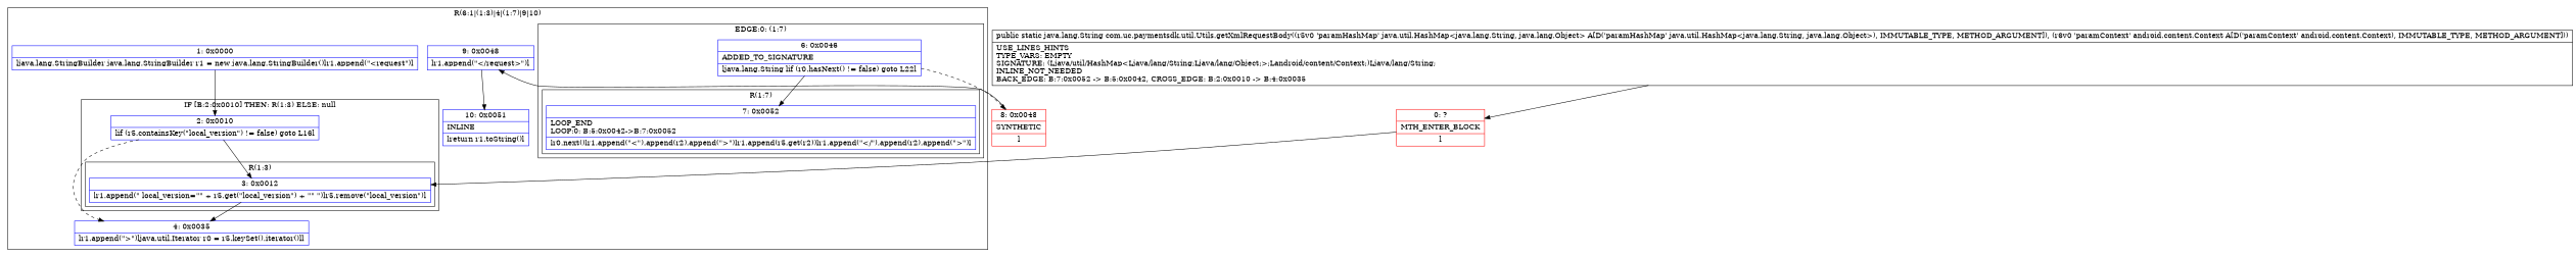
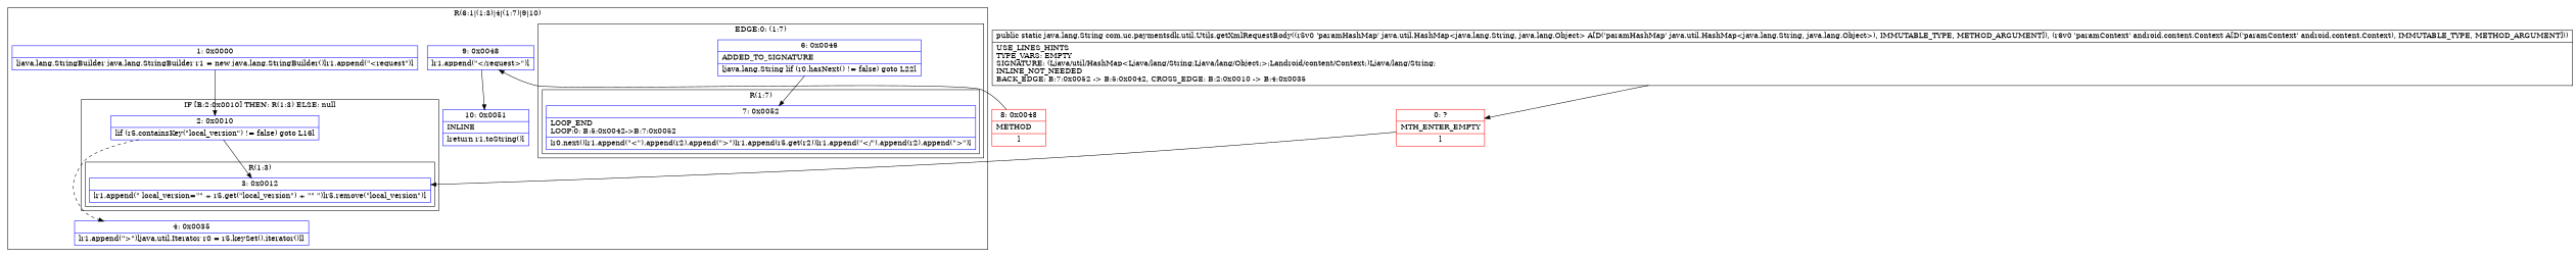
  digraph {
    node [color=blue shape=record]
    n1 [label="{3\:\ 0x0012|lr1.append(\" local_version=\"\" + r5.get(\"local_version\") + \"\" \")lr5.remove(\"local_version\")l}"]
    n2 [label="{2\:\ 0x0010|lif (r5.containsKey(\"local_version\") != false) goto L16l}"]
    n3 [label="{7\:\ 0x0052|LOOP_END\lLOOP:0: B:5:0x0042\-\>B:7:0x0052\l|lr0.next()lr1.append(\"\<\").append(r2).append(\"\>\")lr1.append(r5.get(r2))lr1.append(\"\<\/\").append(r2).append(\"\>\")l}"]
    n4 [label="{6\:\ 0x0046|ADDED_TO_SIGNATURE\l|ljava.lang.String lif (r0.hasNext() != false) goto L22l}"]
    n5 [label="{1\:\ 0x0000|ljava.lang.StringBuilder java.lang.StringBuilder r1 = new java.lang.StringBuilder()lr1.append(\"\<request\")l}"]
    n6 [label="{4\:\ 0x0035|lr1.append(\"\>\")ljava.util.Iterator r0 = r5.keySet().iterator()ll}"]
    n7 [label="{9\:\ 0x0048|lr1.append(\"\<\/request\>\")l}"]
    n8 [label="{10\:\ 0x0051|INLINE\l|lreturn r1.toString()l}"]
-   n9 [color=red label="{8\:\ 0x0048|SYNTHETIC\l|l}"]
-   n10 [color=red label="{0\:\ ?|MTH_ENTER_BLOCK\l|l}"]
+   n9 [color=red label="{8\:\ 0x0048|METHOD\l|l}"]
+   n10 [color=red label="{0\:\ ?|MTH_ENTER_EMPTY\l|l}"]
    n11 [label="{public static java.lang.String com.uc.paymentsdk.util.Utils.getXmlRequestBody((r5v0 'paramHashMap' java.util.HashMap\<java.lang.String, java.lang.Object\> A[D('paramHashMap' java.util.HashMap\<java.lang.String, java.lang.Object\>), IMMUTABLE_TYPE, METHOD_ARGUMENT]), (r6v0 'paramContext' android.content.Context A[D('paramContext' android.content.Context), IMMUTABLE_TYPE, METHOD_ARGUMENT]))  | USE_LINES_HINTS\lTYPE_VARS: EMPTY\lSIGNATURE: (Ljava\/util\/HashMap\<Ljava\/lang\/String;Ljava\/lang\/Object;\>;Landroid\/content\/Context;)Ljava\/lang\/String;\lINLINE_NOT_NEEDED\lBACK_EDGE: B:7:0x0052 \-\> B:5:0x0042, CROSS_EDGE: B:2:0x0010 \-\> B:4:0x0035\l}" color=""]
    subgraph cluster_1 {
      label="R(6:1|(1:3)|4|(1:7)|9|10)"
      n5
      n6
      n7
      n8
      subgraph cluster_2 {
        label="IF [B:2:0x0010] THEN: R(1:3) ELSE: null"
        n2
        subgraph cluster_3 {
          label="R(1:3)"
          n1
        }
      }
      subgraph cluster_4 {
        label="EDGE:0: (1:7)"
        n4
        subgraph cluster_5 {
          label="R(1:7)"
          n3
        }
      }
    }
-   n1 -> n6
    n2 -> n1
    n2 -> n6 [style=dashed]
    n4 -> n3
-   n4 -> n9 [style=dashed]
    n5 -> n2
    n7 -> n8
    n9 -> n7
    n10 -> n1
    n11 -> n10
  }
